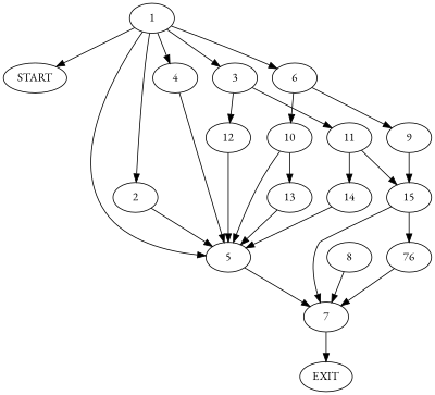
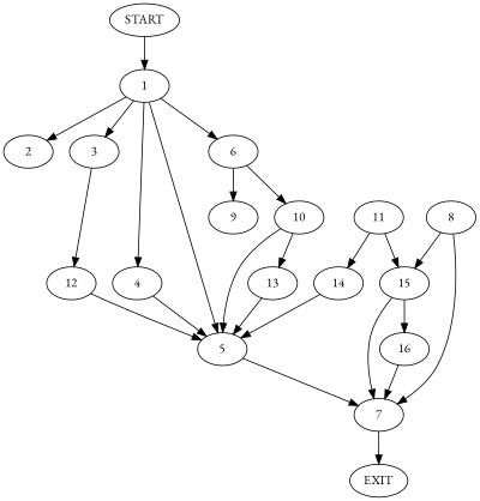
  digraph {
    fontname="EB Garamond"
    node [fontname="EB Garamond"]
    edge [fontname="EB Garamond"]
    n1 [label=START]
    1
    2
    3
    4
    5
    6
    n8 [label=EXIT]
    11
    12
    7
    9
    10
    15
    14
    8
    13
-   16 [label=76]
-   1 -> n1
+   16
+   n1 -> 1
    1 -> 2
    1 -> 3
    1 -> 4
    1 -> 5
    1 -> 6
-   2 -> 5
-   3 -> 11
    3 -> 12
    4 -> 5
    5 -> 7
    6 -> 9
    6 -> 10
    11 -> 15
    11 -> 14
    12 -> 5
    7 -> n8
    10 -> 5
    10 -> 13
    15 -> 7
    15 -> 16
    14 -> 5
    8 -> 7
-   9 -> 15
+   8 -> 15
    13 -> 5
    16 -> 7
  }
